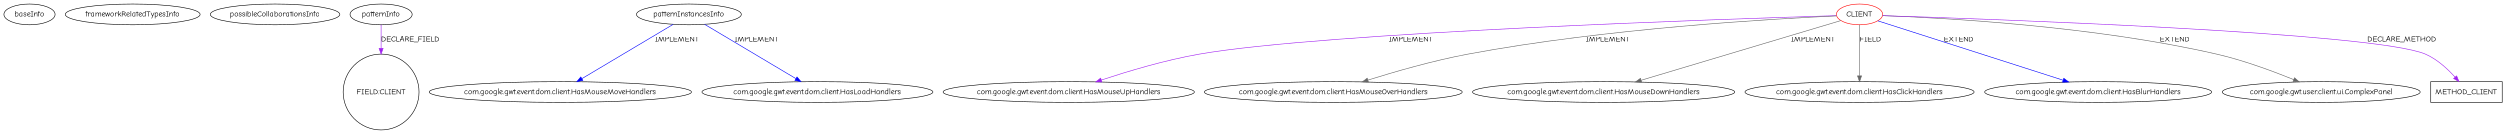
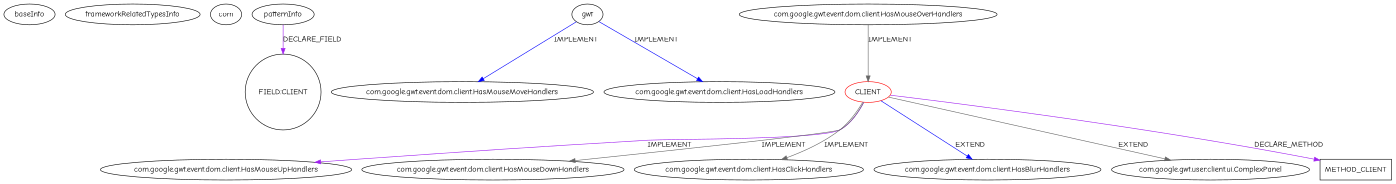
  digraph {
    fontname="Comic Neue"
    node [fontname="Comic Neue" isFrameworkType=false vertexType=FRAMEWORK_INTERFACE_TYPE]
    edge [color=gray40 fontname="Comic Neue"]
    baseInfo [category=pattern graphId=676 isAnonymous=false possibleRelation=false isFrameworkType="" vertexType=""]
    frameworkRelatedTypesInfo [0="com.google.gwt.event.dom.client.HasMouseDownHandlers" 1="com.google.gwt.event.dom.client.HasClickHandlers" 2="com.google.gwt.event.dom.client.HasMouseUpHandlers" 3="com.google.gwt.event.dom.client.HasLoadHandlers" 4="com.google.gwt.event.dom.client.HasMouseMoveHandlers" 5="com.google.gwt.event.dom.client.HasFocusHandlers" 6="com.google.gwt.user.client.ui.ComplexPanel" 7="com.google.gwt.event.dom.client.HasMouseOverHandlers" 8="com.google.gwt.event.dom.client.HasBlurHandlers" isFrameworkType="" vertexType=""]
-   possibleCollaborationsInfo [isFrameworkType="" vertexType=""]
+   possibleCollaborationsInfo [label=com isFrameworkType="" vertexType=""]
    patternInfo [frequency=12.0 patternRootClient=0 isFrameworkType="" vertexType=""]
    n5 [label="FIELD:CLIENT" shape=circle vertexType=FIELD_DECLARATION]
-   patternInstancesInfo [0="mguiral-GwtSvgLib~/mguiral-GwtSvgLib/GwtSvgLib-master/src/gwt/html5/svg/client/user/ui/SVGEllipseWidget.java~SVGEllipseWidget~3979" 1="mguiral-GwtSvgLib~/mguiral-GwtSvgLib/GwtSvgLib-master/src/gwt/html5/svg/client/user/ui/SVGSymbolWidget.java~SVGSymbolWidget~3998" 10="mguiral-GwtSvgLib~/mguiral-GwtSvgLib/GwtSvgLib-master/src/gwt/html5/svg/client/user/ui/SVGTRefWidget.java~SVGTRefWidget~3991" 11="mguiral-GwtSvgLib~/mguiral-GwtSvgLib/GwtSvgLib-master/src/gwt/html5/svg/client/user/ui/SVGPathWidget.java~SVGPathWidget~3990" 2="mguiral-GwtSvgLib~/mguiral-GwtSvgLib/GwtSvgLib-master/src/gwt/html5/svg/client/user/ui/SVGUseWidget.java~SVGUseWidget~3995" 3="mguiral-GwtSvgLib~/mguiral-GwtSvgLib/GwtSvgLib-master/src/gwt/html5/svg/client/user/ui/SVGTextContentWidget.java~SVGTextContentWidget~3987" 4="mguiral-GwtSvgLib~/mguiral-GwtSvgLib/GwtSvgLib-master/src/gwt/html5/svg/client/user/ui/SVGLineWidget.java~SVGLineWidget~3985" 5="mguiral-GwtSvgLib~/mguiral-GwtSvgLib/GwtSvgLib-master/src/gwt/html5/svg/client/user/ui/SVGGraphicalWidget.java~SVGGraphicalWidget~3974" 6="mguiral-GwtSvgLib~/mguiral-GwtSvgLib/GwtSvgLib-master/src/gwt/html5/svg/client/user/ui/SVGImageWidget.java~SVGImageWidget~3982" 7="mguiral-GwtSvgLib~/mguiral-GwtSvgLib/GwtSvgLib-master/src/gwt/html5/svg/client/user/ui/SVGCircleWidget.java~SVGCircleWidget~3996" 8="mguiral-GwtSvgLib~/mguiral-GwtSvgLib/GwtSvgLib-master/src/gwt/html5/svg/client/user/ui/SVGRectWidget.java~SVGRectWidget~3993" 9="mguiral-GwtSvgLib~/mguiral-GwtSvgLib/GwtSvgLib-master/src/gwt/html5/svg/client/user/ui/SVGSwitchWidget.java~SVGSwitchWidget~4001" isFrameworkType="" vertexType=""]
+   patternInstancesInfo [0="mguiral-GwtSvgLib~/mguiral-GwtSvgLib/GwtSvgLib-master/src/gwt/html5/svg/client/user/ui/SVGEllipseWidget.java~SVGEllipseWidget~3979" 1="mguiral-GwtSvgLib~/mguiral-GwtSvgLib/GwtSvgLib-master/src/gwt/html5/svg/client/user/ui/SVGSymbolWidget.java~SVGSymbolWidget~3998" 10="mguiral-GwtSvgLib~/mguiral-GwtSvgLib/GwtSvgLib-master/src/gwt/html5/svg/client/user/ui/SVGTRefWidget.java~SVGTRefWidget~3991" 11="mguiral-GwtSvgLib~/mguiral-GwtSvgLib/GwtSvgLib-master/src/gwt/html5/svg/client/user/ui/SVGPathWidget.java~SVGPathWidget~3990" 2="mguiral-GwtSvgLib~/mguiral-GwtSvgLib/GwtSvgLib-master/src/gwt/html5/svg/client/user/ui/SVGUseWidget.java~SVGUseWidget~3995" 3="mguiral-GwtSvgLib~/mguiral-GwtSvgLib/GwtSvgLib-master/src/gwt/html5/svg/client/user/ui/SVGTextContentWidget.java~SVGTextContentWidget~3987" 4="mguiral-GwtSvgLib~/mguiral-GwtSvgLib/GwtSvgLib-master/src/gwt/html5/svg/client/user/ui/SVGLineWidget.java~SVGLineWidget~3985" 5="mguiral-GwtSvgLib~/mguiral-GwtSvgLib/GwtSvgLib-master/src/gwt/html5/svg/client/user/ui/SVGGraphicalWidget.java~SVGGraphicalWidget~3974" 6="mguiral-GwtSvgLib~/mguiral-GwtSvgLib/GwtSvgLib-master/src/gwt/html5/svg/client/user/ui/SVGImageWidget.java~SVGImageWidget~3982" 7="mguiral-GwtSvgLib~/mguiral-GwtSvgLib/GwtSvgLib-master/src/gwt/html5/svg/client/user/ui/SVGCircleWidget.java~SVGCircleWidget~3996" 8="mguiral-GwtSvgLib~/mguiral-GwtSvgLib/GwtSvgLib-master/src/gwt/html5/svg/client/user/ui/SVGRectWidget.java~SVGRectWidget~3993" 9="mguiral-GwtSvgLib~/mguiral-GwtSvgLib/GwtSvgLib-master/src/gwt/html5/svg/client/user/ui/SVGSwitchWidget.java~SVGSwitchWidget~4001" label=gwt isFrameworkType="" vertexType=""]
    n7 [label="com.google.gwt.event.dom.client.HasMouseMoveHandlers"]
    n8 [label="com.google.gwt.event.dom.client.HasLoadHandlers"]
    n9 [color=red label=CLIENT vertexType=ROOT_CLIENT_CLASS_DECLARATION]
    n10 [label="com.google.gwt.event.dom.client.HasMouseUpHandlers"]
    n11 [label="com.google.gwt.event.dom.client.HasMouseOverHandlers"]
    n12 [label="com.google.gwt.event.dom.client.HasMouseDownHandlers"]
    n13 [label="com.google.gwt.event.dom.client.HasClickHandlers"]
    n14 [label="com.google.gwt.event.dom.client.HasBlurHandlers"]
    n15 [label="com.google.gwt.user.client.ui.ComplexPanel" vertexType=FRAMEWORK_CLASS_TYPE]
    n16 [label=METHOD_CLIENT shape=box vertexType=CLIENT_METHOD_DECLARATION]
    patternInfo -> n5 [color=purple label=DECLARE_FIELD]
    patternInstancesInfo -> n7 [color=blue label=IMPLEMENT]
    patternInstancesInfo -> n8 [color=blue label=IMPLEMENT]
    n9 -> n10 [color=purple label=IMPLEMENT]
-   n9 -> n11 [label=IMPLEMENT]
+   n11 -> n9 [label=IMPLEMENT]
    n9 -> n12 [label=IMPLEMENT]
-   n9 -> n13 [label=FIELD]
+   n9 -> n13 [label=IMPLEMENT]
    n9 -> n14 [color=blue label=EXTEND]
    n9 -> n15 [label=EXTEND]
    n9 -> n16 [color=purple label=DECLARE_METHOD]
  }
